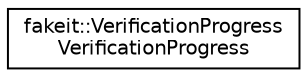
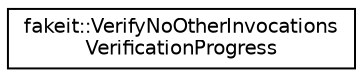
  digraph {
    rankdir=LR
-   n1 [color=black fillcolor=white fontname=Helvetica fontsize=10 height=0.2 label="fakeit::VerificationProgress\lVerificationProgress" shape=record style=filled width=0.4]
+   n1 [color=black fillcolor=white fontname=Helvetica fontsize=10 height=0.2 label="fakeit::VerifyNoOtherInvocations\lVerificationProgress" shape=record style=filled width=0.4]
  }
